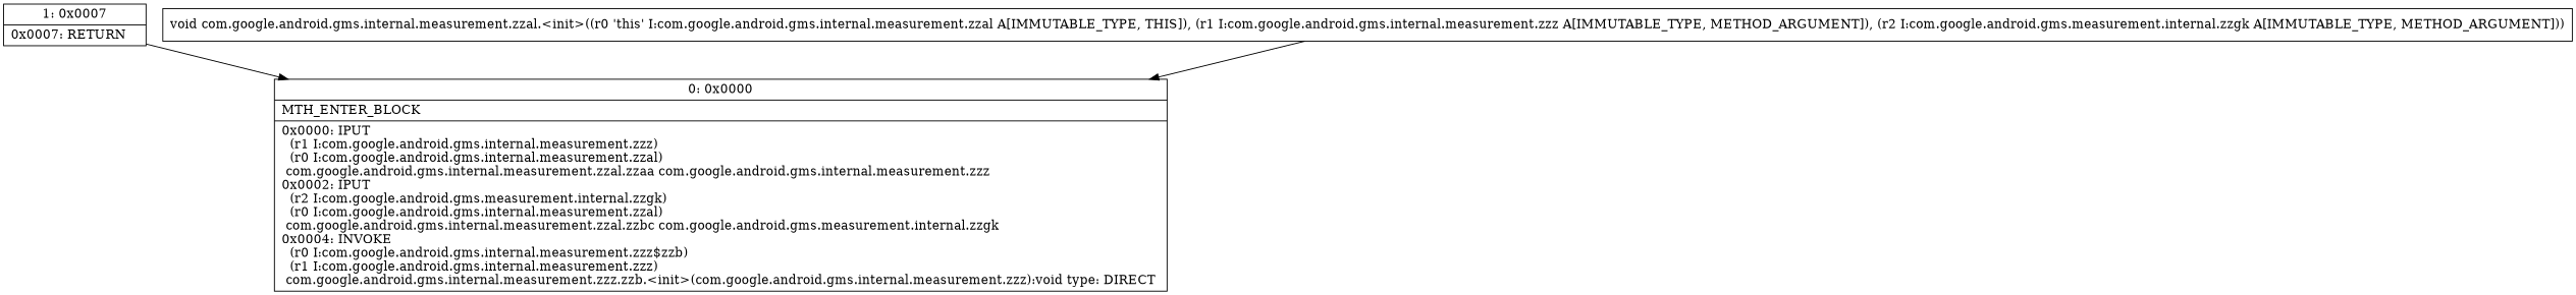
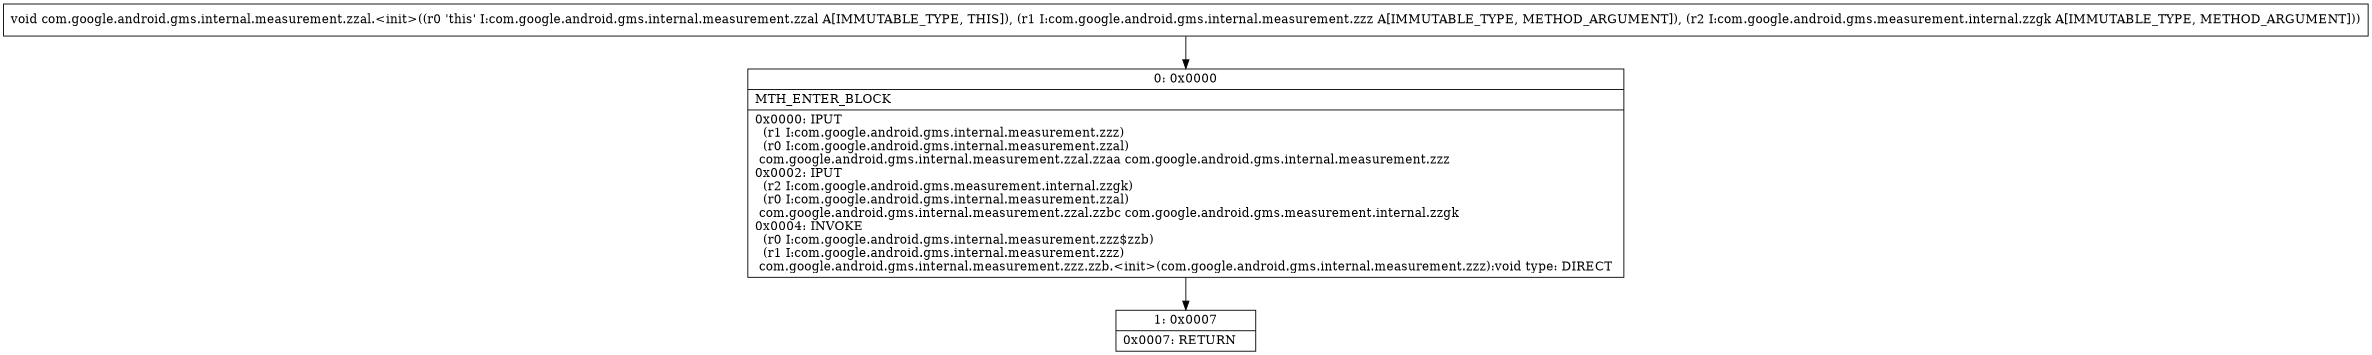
  digraph {
    node [shape=record]
    n1 [label="{0\:\ 0x0000|MTH_ENTER_BLOCK\l|0x0000: IPUT  \l  (r1 I:com.google.android.gms.internal.measurement.zzz)\l  (r0 I:com.google.android.gms.internal.measurement.zzal)\l com.google.android.gms.internal.measurement.zzal.zzaa com.google.android.gms.internal.measurement.zzz \l0x0002: IPUT  \l  (r2 I:com.google.android.gms.measurement.internal.zzgk)\l  (r0 I:com.google.android.gms.internal.measurement.zzal)\l com.google.android.gms.internal.measurement.zzal.zzbc com.google.android.gms.measurement.internal.zzgk \l0x0004: INVOKE  \l  (r0 I:com.google.android.gms.internal.measurement.zzz$zzb)\l  (r1 I:com.google.android.gms.internal.measurement.zzz)\l com.google.android.gms.internal.measurement.zzz.zzb.\<init\>(com.google.android.gms.internal.measurement.zzz):void type: DIRECT \l}"]
    n2 [label="{1\:\ 0x0007|0x0007: RETURN   \l}"]
    n3 [label="{void com.google.android.gms.internal.measurement.zzal.\<init\>((r0 'this' I:com.google.android.gms.internal.measurement.zzal A[IMMUTABLE_TYPE, THIS]), (r1 I:com.google.android.gms.internal.measurement.zzz A[IMMUTABLE_TYPE, METHOD_ARGUMENT]), (r2 I:com.google.android.gms.measurement.internal.zzgk A[IMMUTABLE_TYPE, METHOD_ARGUMENT])) }"]
-   n2 -> n1
+   n1 -> n2
    n3 -> n1
  }
